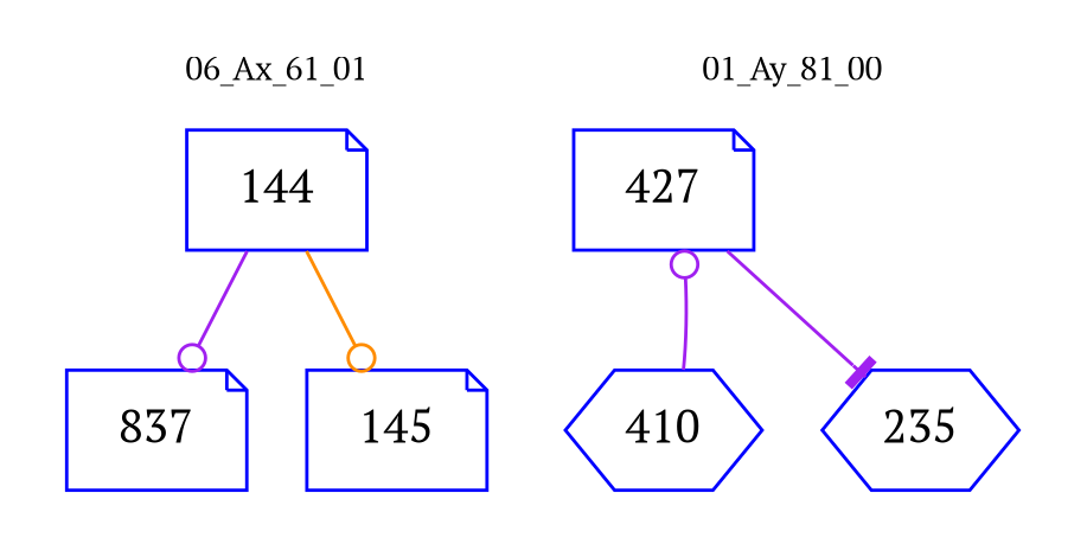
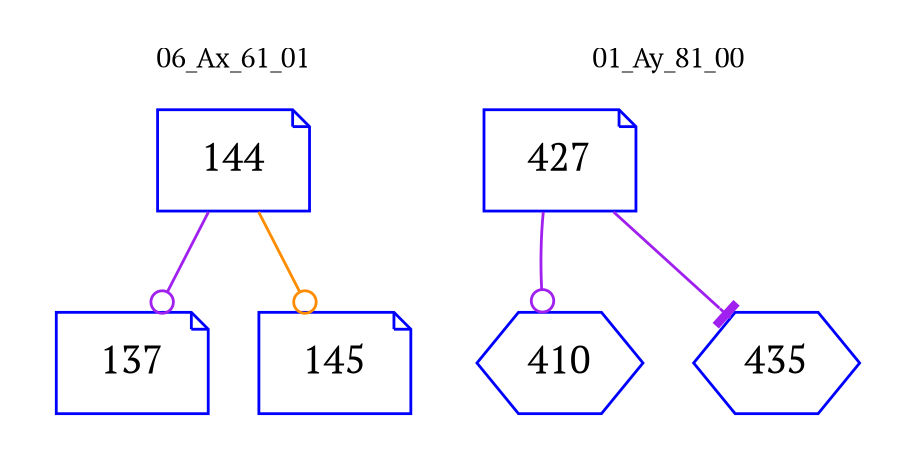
  digraph {
    fontname="PT Serif"
    node [color=blue fontname="PT Serif" shape=note]
    edge [arrowhead=odot color=purple fontname="PT Serif"]
    n1 [label=144]
-   n2 [label=837]
+   n2 [label=137]
    n3 [label=145]
    n4 [label=427]
    n5 [label=410 shape=hexagon]
-   n6 [label=235 shape=hexagon]
+   n6 [label=435 shape=hexagon]
    subgraph cluster_1 {
      color=white
      fontsize=10
      label="06_Ax_61_01"
      n1
      n2
      n3
    }
    subgraph cluster_2 {
      color=white
      fontsize=10
      label="01_Ay_81_00"
      n4
      n5
      n6
    }
    n1 -> n2
    n1 -> n3 [color=darkorange]
-   n5 -> n4
+   n4 -> n5
    n4 -> n6 [arrowhead=tee]
  }
